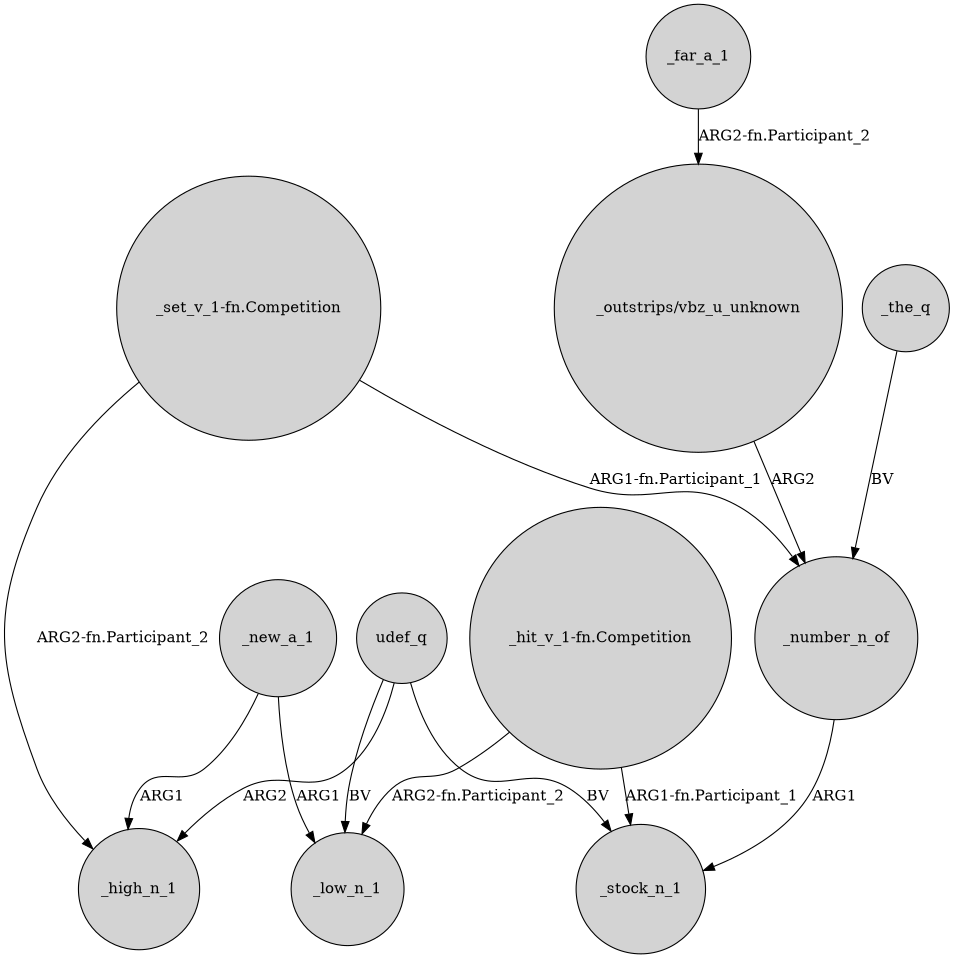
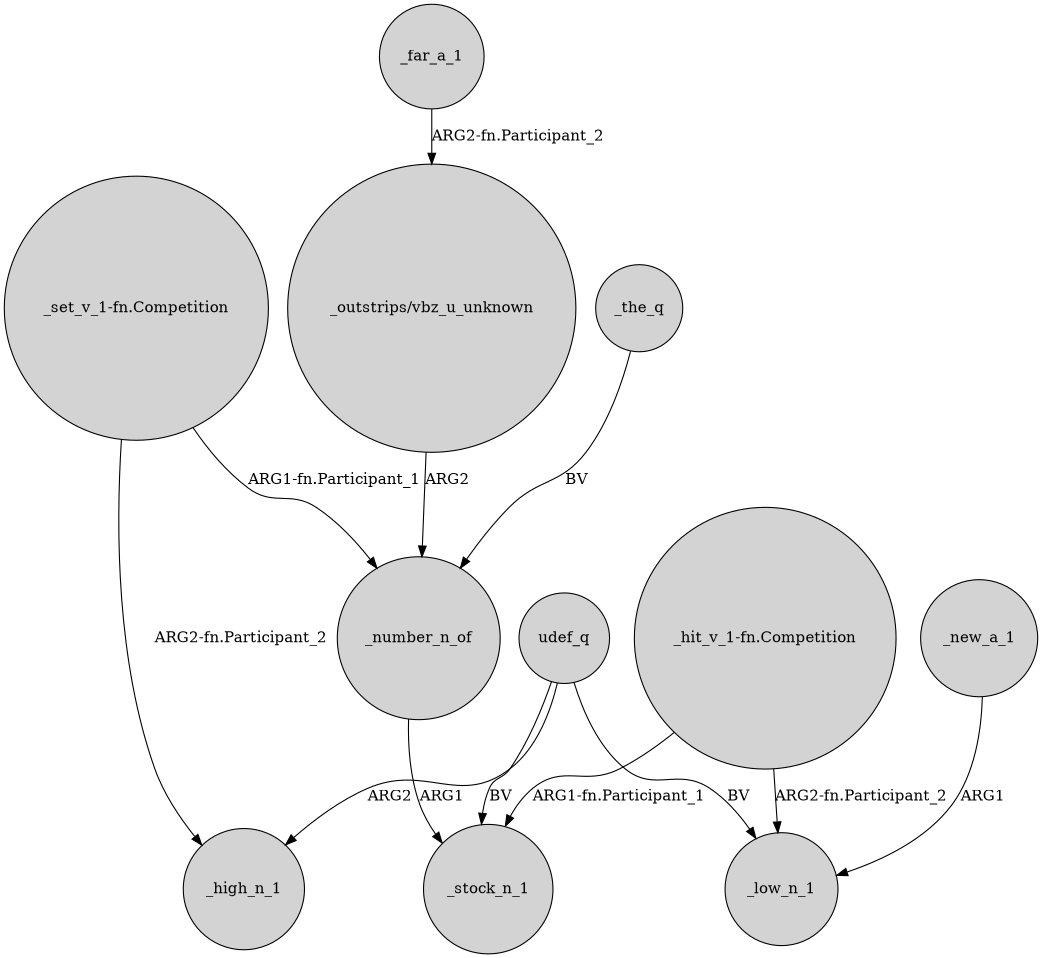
  digraph {
    fontname="DejaVu Serif"
    node [fontname="DejaVu Serif" shape=circle style=filled]
    edge [fontname="DejaVu Serif"]
    udef_q
    _high_n_1
    _low_n_1
    _stock_n_1
    _far_a_1
    "_outstrips/vbz_u_unknown"
    _number_n_of
    _new_a_1
    _the_q
    "_set_v_1-fn.Competition"
    "_hit_v_1-fn.Competition"
    udef_q -> _high_n_1 [label=ARG2]
    udef_q -> _low_n_1 [label=BV]
    udef_q -> _stock_n_1 [label=BV]
    _far_a_1 -> "_outstrips/vbz_u_unknown" [label="ARG2-fn.Participant_2"]
    "_outstrips/vbz_u_unknown" -> _number_n_of [label=ARG2]
    _number_n_of -> _stock_n_1 [label=ARG1]
-   _new_a_1 -> _high_n_1 [label=ARG1]
    _new_a_1 -> _low_n_1 [label=ARG1]
    _the_q -> _number_n_of [label=BV]
    "_set_v_1-fn.Competition" -> _high_n_1 [label="ARG2-fn.Participant_2"]
    "_set_v_1-fn.Competition" -> _number_n_of [label="ARG1-fn.Participant_1"]
    "_hit_v_1-fn.Competition" -> _low_n_1 [label="ARG2-fn.Participant_2"]
    "_hit_v_1-fn.Competition" -> _stock_n_1 [label="ARG1-fn.Participant_1"]
  }
